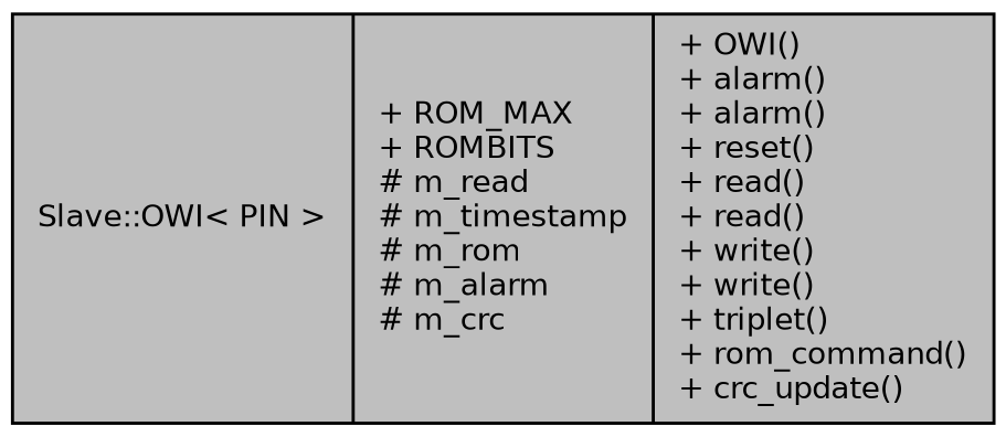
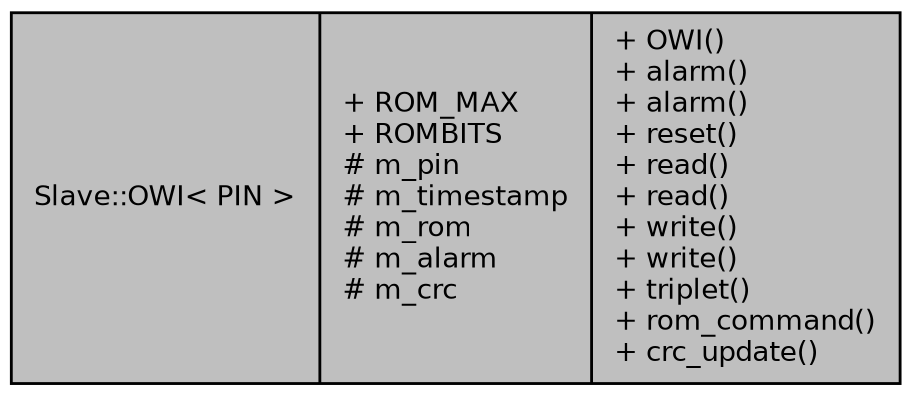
  digraph {
    rankdir=LR
-   n1 [color=black fillcolor=grey75 fontcolor=black fontname=Helvetica fontsize=10 height=0.2 label="{Slave::OWI\< PIN \>\n|+ ROM_MAX\l+ ROMBITS\l# m_read\l# m_timestamp\l# m_rom\l# m_alarm\l# m_crc\l|+ OWI()\l+ alarm()\l+ alarm()\l+ reset()\l+ read()\l+ read()\l+ write()\l+ write()\l+ triplet()\l+ rom_command()\l+ crc_update()\l}" shape=record style=filled width=0.4]
+   n1 [color=black fillcolor=grey75 fontcolor=black fontname=Helvetica fontsize=10 height=0.2 label="{Slave::OWI\< PIN \>\n|+ ROM_MAX\l+ ROMBITS\l# m_pin\l# m_timestamp\l# m_rom\l# m_alarm\l# m_crc\l|+ OWI()\l+ alarm()\l+ alarm()\l+ reset()\l+ read()\l+ read()\l+ write()\l+ write()\l+ triplet()\l+ rom_command()\l+ crc_update()\l}" shape=record style=filled width=0.4]
  }
